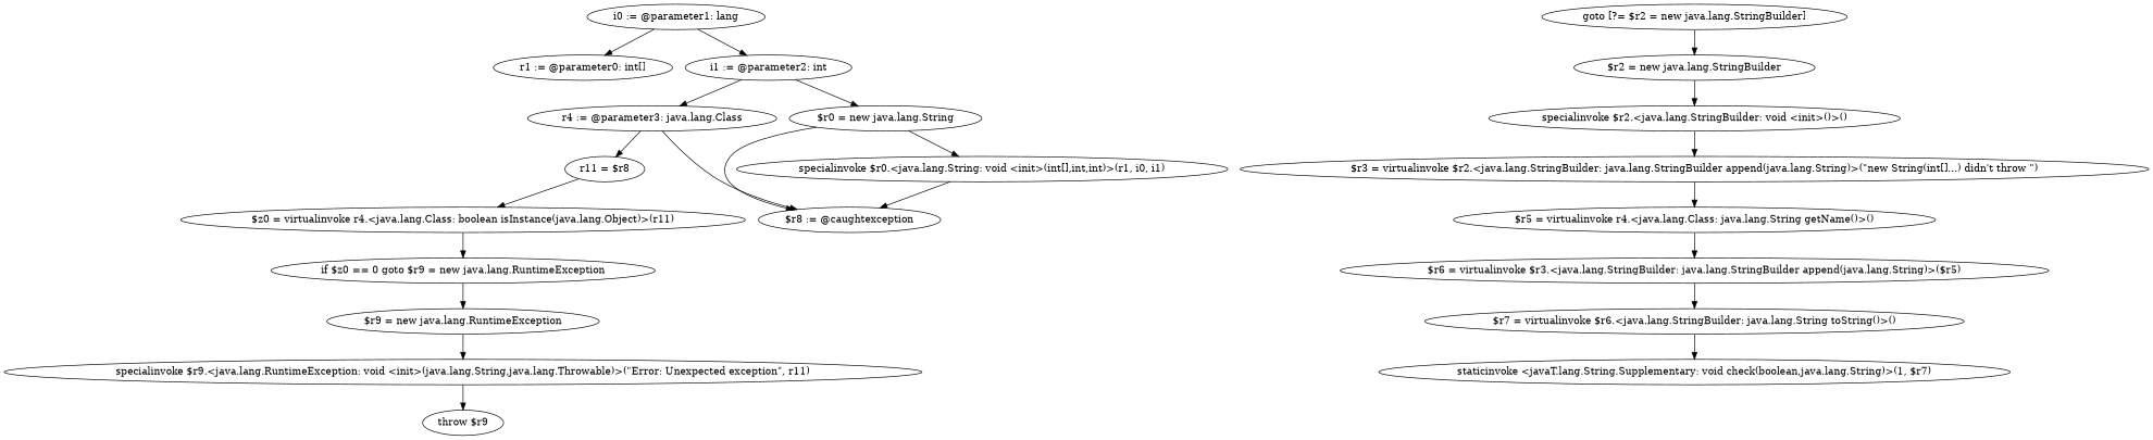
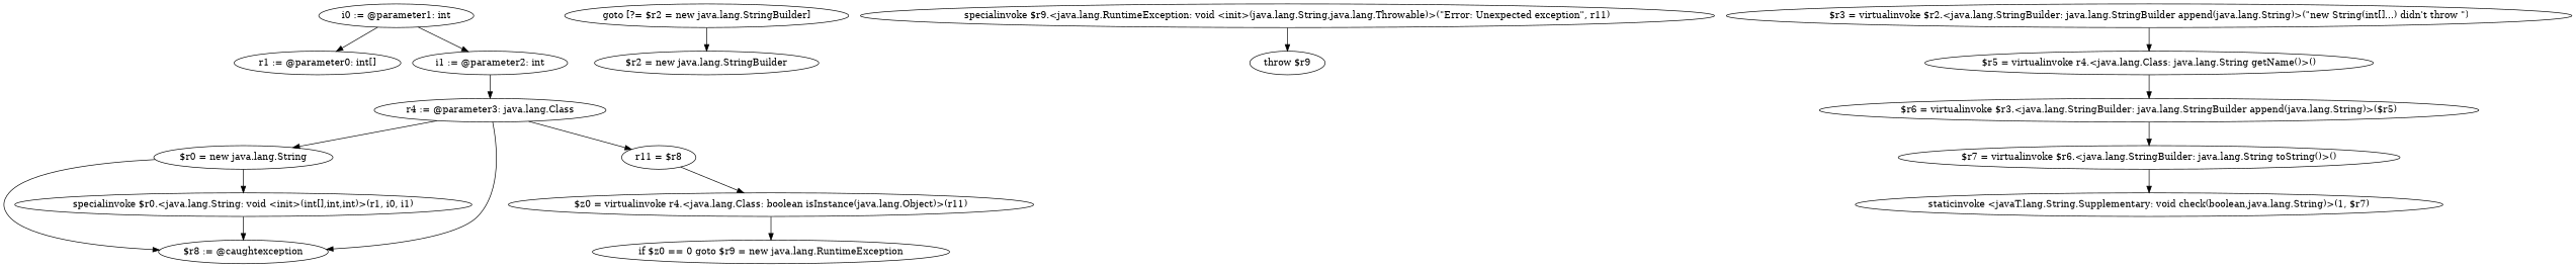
  digraph {
-   "i0 := @parameter1: int" [label="i0 := @parameter1: lang"]
+   "i0 := @parameter1: int"
    "r1 := @parameter0: int[]"
    "i1 := @parameter2: int"
    "r4 := @parameter3: java.lang.Class"
    "$r0 = new java.lang.String"
    "$r8 := @caughtexception"
    "r11 = $r8"
    "specialinvoke $r0.<java.lang.String: void <init>(int[],int,int)>(r1, i0, i1)"
    "goto [?= $r2 = new java.lang.StringBuilder]"
    "$r2 = new java.lang.StringBuilder"
-   "specialinvoke $r2.<java.lang.StringBuilder: void <init>()>()"
    "$z0 = virtualinvoke r4.<java.lang.Class: boolean isInstance(java.lang.Object)>(r11)"
    "if $z0 == 0 goto $r9 = new java.lang.RuntimeException"
-   "$r9 = new java.lang.RuntimeException"
    "specialinvoke $r9.<java.lang.RuntimeException: void <init>(java.lang.String,java.lang.Throwable)>(\"Error: Unexpected exception\", r11)"
    "throw $r9"
    "$r3 = virtualinvoke $r2.<java.lang.StringBuilder: java.lang.StringBuilder append(java.lang.String)>(\"new String(int[]...) didn\'t throw \")"
    "$r5 = virtualinvoke r4.<java.lang.Class: java.lang.String getName()>()"
    "$r6 = virtualinvoke $r3.<java.lang.StringBuilder: java.lang.StringBuilder append(java.lang.String)>($r5)"
    "$r7 = virtualinvoke $r6.<java.lang.StringBuilder: java.lang.String toString()>()"
    "staticinvoke <javaT.lang.String.Supplementary: void check(boolean,java.lang.String)>(1, $r7)"
    "i0 := @parameter1: int" -> "r1 := @parameter0: int[]"
    "i0 := @parameter1: int" -> "i1 := @parameter2: int"
    "i1 := @parameter2: int" -> "r4 := @parameter3: java.lang.Class"
-   "i1 := @parameter2: int" -> "$r0 = new java.lang.String"
+   "r4 := @parameter3: java.lang.Class" -> "$r0 = new java.lang.String"
    "r4 := @parameter3: java.lang.Class" -> "$r8 := @caughtexception"
    "r4 := @parameter3: java.lang.Class" -> "r11 = $r8"
    "$r0 = new java.lang.String" -> "$r8 := @caughtexception"
    "$r0 = new java.lang.String" -> "specialinvoke $r0.<java.lang.String: void <init>(int[],int,int)>(r1, i0, i1)"
    "r11 = $r8" -> "$z0 = virtualinvoke r4.<java.lang.Class: boolean isInstance(java.lang.Object)>(r11)"
    "specialinvoke $r0.<java.lang.String: void <init>(int[],int,int)>(r1, i0, i1)" -> "$r8 := @caughtexception"
    "goto [?= $r2 = new java.lang.StringBuilder]" -> "$r2 = new java.lang.StringBuilder"
-   "$r2 = new java.lang.StringBuilder" -> "specialinvoke $r2.<java.lang.StringBuilder: void <init>()>()"
-   "specialinvoke $r2.<java.lang.StringBuilder: void <init>()>()" -> "$r3 = virtualinvoke $r2.<java.lang.StringBuilder: java.lang.StringBuilder append(java.lang.String)>(\"new String(int[]...) didn\'t throw \")"
    "$z0 = virtualinvoke r4.<java.lang.Class: boolean isInstance(java.lang.Object)>(r11)" -> "if $z0 == 0 goto $r9 = new java.lang.RuntimeException"
-   "if $z0 == 0 goto $r9 = new java.lang.RuntimeException" -> "$r9 = new java.lang.RuntimeException"
-   "$r9 = new java.lang.RuntimeException" -> "specialinvoke $r9.<java.lang.RuntimeException: void <init>(java.lang.String,java.lang.Throwable)>(\"Error: Unexpected exception\", r11)"
    "specialinvoke $r9.<java.lang.RuntimeException: void <init>(java.lang.String,java.lang.Throwable)>(\"Error: Unexpected exception\", r11)" -> "throw $r9"
    "$r3 = virtualinvoke $r2.<java.lang.StringBuilder: java.lang.StringBuilder append(java.lang.String)>(\"new String(int[]...) didn\'t throw \")" -> "$r5 = virtualinvoke r4.<java.lang.Class: java.lang.String getName()>()"
    "$r5 = virtualinvoke r4.<java.lang.Class: java.lang.String getName()>()" -> "$r6 = virtualinvoke $r3.<java.lang.StringBuilder: java.lang.StringBuilder append(java.lang.String)>($r5)"
    "$r6 = virtualinvoke $r3.<java.lang.StringBuilder: java.lang.StringBuilder append(java.lang.String)>($r5)" -> "$r7 = virtualinvoke $r6.<java.lang.StringBuilder: java.lang.String toString()>()"
    "$r7 = virtualinvoke $r6.<java.lang.StringBuilder: java.lang.String toString()>()" -> "staticinvoke <javaT.lang.String.Supplementary: void check(boolean,java.lang.String)>(1, $r7)"
  }
